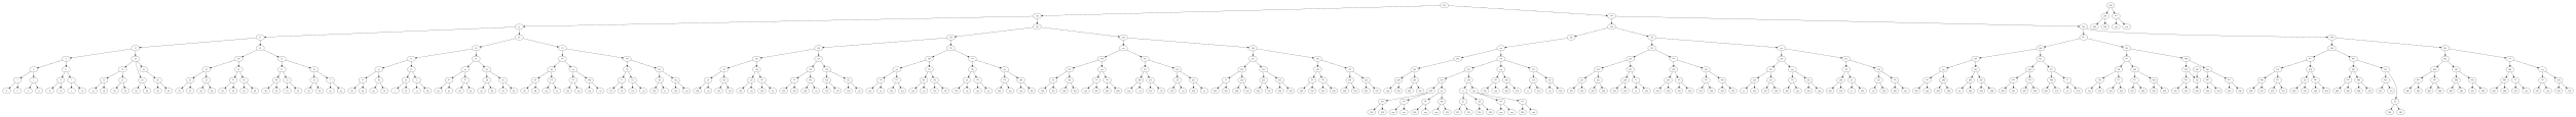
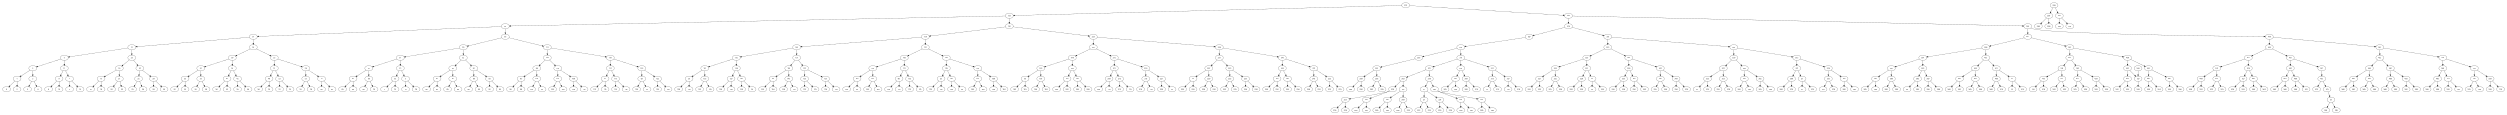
  digraph {
    fontname="Fira Sans"
    node [fontname="Fira Sans"]
    edge [fontname="Fira Sans"]
    255
    127
    383
    63
    191
    319
    447
    31
    95
    159
    223
    15
    47
    79
    111
    7
    23
    39
    55
    3
    11
    19
    27
    1
    5
    9
    13
    0
    2
    4
    6
    8
    10
    12
    14
    17
    21
    25
    29
    16
    18
    20
    22
    24
    26
    28
    30
    35
    43
    51
    59
    33
    37
    41
    45
    32
    34
    36
    38
    40
    42
    44
    46
    49
    53
    57
    61
    48
    50
    52
    54
    56
    58
    60
    62
    71
    87
    103
    119
    67
    75
    83
    91
    65
    69
    73
    77
    64
    66
    68
    70
    72
    74
    76
    78
    81
    85
    89
    93
    80
    82
    84
    86
    88
    90
    92
    94
    99
    107
    115
    123
    97
    101
    105
    109
    96
    98
    100
    102
    104
    106
    108
    110
    113
    117
    121
    125
    112
    114
    116
    118
    120
    122
    124
    126
    143
    175
    207
    239
    135
    151
    167
    183
    131
    139
    147
    155
    129
    133
    137
    141
    128
    130
    132
    134
    136
    138
    140
    142
    145
    149
    153
    157
    144
    146
    148
    150
    152
    154
    156
    158
    163
    171
    179
    187
    161
    165
    169
    173
    160
    162
    164
    166
    168
    170
    172
    174
    177
    181
    185
    189
    176
    178
    180
    182
    184
    186
    188
    190
    199
    215
    231
    247
    195
    203
    211
    219
    193
    197
    201
    205
    192
    194
    196
    198
    200
    202
    204
    206
    209
    213
    217
    221
    208
    210
    212
    214
    216
    218
    220
    222
    227
    235
    243
    251
    225
    229
    233
    237
    224
    226
    228
    230
    232
    234
    236
    238
    241
    245
    249
    253
    240
    242
    244
    246
    248
    250
    252
    254
    287
    351
    415
    479
    303
    335
    367
    271
    263
    279
    295
    311
    259
    267
    275
    283
    257
    261
    265
    269
    256
    258
    260
    262
    264
    266
    268
    270
    273
    277
    281
    285
    272
    274
    276
    278
    280
    282
    284
    286
    291
    307
    315
    289
    293
    299
    297
    301
    288
    290
    292
    294
    296
    298
    300
    302
    305
    309
    313
    317
    304
    306
    308
    310
    312
    314
    316
    318
    327
    343
    359
    375
    323
    331
    339
    347
    321
    325
    329
    333
    320
    322
    324
    326
    328
    330
    332
    334
    337
    341
    345
    349
    336
    338
    340
    342
    344
    346
    348
    350
    355
    363
    371
    379
    353
    357
    361
    365
    352
    354
    356
    358
    360
    362
    364
    366
    369
    373
    377
    381
    368
    370
    372
    374
    376
    378
    380
    382
    399
    431
    463
    495
    391
    407
    423
    439
    387
    395
    403
    411
    385
    389
    393
    397
    384
    386
    388
    390
    392
    394
    396
    398
    401
    405
    409
    413
    400
    402
    404
    406
    408
    410
    412
    414
    419
    427
    435
    443
    417
    421
    425
    429
    416
    418
    420
    422
    424
    426
    428
    430
    433
    437
    441
    445
    432
    434
    438
    436
    440
    442
    444
    446
    455
    471
    487
    503
    451
    459
    467
    475
    449
    453
    457
    461
    448
    450
    452
    454
    456
    458
    460
    462
    465
    469
    473
    477
    464
    466
    468
    470
    472
    474
    476
    478
    483
    491
    499
    507
    481
    485
    489
    493
    480
    482
    484
    486
    488
    490
    492
    494
    497
    501
    505
    509
    496
    498
    500
    502
    504
    506
    508
    510
    255 -> 127
    255 -> 383
    127 -> 63
    127 -> 191
    383 -> 319
    383 -> 447
    63 -> 31
    63 -> 95
    191 -> 159
    191 -> 223
    319 -> 287
    319 -> 351
    447 -> 415
    447 -> 479
    31 -> 15
    31 -> 47
    95 -> 79
    95 -> 111
    159 -> 143
    159 -> 175
    223 -> 207
    223 -> 239
    15 -> 7
    15 -> 23
    47 -> 39
    47 -> 55
    79 -> 71
    79 -> 87
    111 -> 103
    111 -> 119
    7 -> 3
    7 -> 11
    23 -> 19
    23 -> 27
    39 -> 35
    39 -> 43
    55 -> 51
    55 -> 59
    3 -> 1
    3 -> 5
    11 -> 9
    11 -> 13
    19 -> 17
    19 -> 21
-   23 -> 25
+   27 -> 25
    27 -> 29
    1 -> 0
    1 -> 2
    5 -> 4
    5 -> 6
    9 -> 8
    9 -> 10
    13 -> 12
    13 -> 14
    17 -> 16
    17 -> 18
    21 -> 20
    21 -> 22
    25 -> 24
    25 -> 26
    29 -> 28
    29 -> 30
    35 -> 33
    35 -> 37
    43 -> 41
    43 -> 45
    51 -> 49
    51 -> 53
    59 -> 57
    59 -> 61
    33 -> 32
    33 -> 34
    37 -> 36
    37 -> 38
    41 -> 40
    41 -> 42
    45 -> 44
    45 -> 46
    49 -> 48
    49 -> 50
    53 -> 52
    53 -> 54
    57 -> 56
    57 -> 58
    61 -> 60
    61 -> 62
    71 -> 67
    71 -> 75
    87 -> 83
    87 -> 91
    103 -> 99
    103 -> 107
    119 -> 115
    119 -> 123
    67 -> 65
    67 -> 69
    75 -> 73
    75 -> 77
    83 -> 81
    83 -> 85
    91 -> 89
    91 -> 93
    65 -> 64
    65 -> 66
    69 -> 68
    69 -> 70
    73 -> 72
    73 -> 74
    77 -> 76
    77 -> 78
    81 -> 80
    81 -> 82
    85 -> 84
    85 -> 86
    89 -> 88
    89 -> 90
    93 -> 92
    93 -> 94
    99 -> 97
    99 -> 101
    107 -> 105
    107 -> 109
    115 -> 113
    115 -> 117
    123 -> 121
    123 -> 125
    97 -> 96
    97 -> 98
    101 -> 100
    101 -> 102
    105 -> 104
    105 -> 106
    109 -> 108
    109 -> 110
    113 -> 112
    113 -> 114
    117 -> 116
    117 -> 118
    121 -> 120
    121 -> 122
    125 -> 124
    125 -> 126
    143 -> 135
    143 -> 151
    175 -> 167
    175 -> 183
    207 -> 199
    207 -> 215
    239 -> 231
    239 -> 247
    135 -> 131
    135 -> 139
    151 -> 147
    151 -> 155
    167 -> 163
    167 -> 171
    183 -> 179
    183 -> 187
    131 -> 129
    131 -> 133
    139 -> 137
    139 -> 141
    147 -> 145
    147 -> 149
    155 -> 153
    155 -> 157
    129 -> 128
    129 -> 130
    133 -> 132
    133 -> 134
    137 -> 136
    137 -> 138
    141 -> 140
    141 -> 142
    145 -> 144
    145 -> 146
    149 -> 148
    149 -> 150
    153 -> 152
    153 -> 154
    157 -> 156
    157 -> 158
    163 -> 161
    163 -> 165
    171 -> 169
    171 -> 173
    179 -> 177
    179 -> 181
    187 -> 185
    187 -> 189
    161 -> 160
    161 -> 162
    165 -> 164
    165 -> 166
    169 -> 168
    169 -> 170
    173 -> 172
    173 -> 174
    177 -> 176
    177 -> 178
    181 -> 180
    181 -> 182
    185 -> 184
    185 -> 186
    189 -> 188
    189 -> 190
    199 -> 195
    199 -> 203
    215 -> 211
    215 -> 219
    231 -> 227
    231 -> 235
    247 -> 243
    247 -> 251
    195 -> 193
    195 -> 197
    203 -> 201
    203 -> 205
    211 -> 209
    211 -> 213
    219 -> 217
    219 -> 221
    193 -> 192
    193 -> 194
    197 -> 196
    197 -> 198
    201 -> 200
    201 -> 202
    205 -> 204
    205 -> 206
    209 -> 208
    209 -> 210
    213 -> 212
    213 -> 214
    217 -> 216
    217 -> 218
    221 -> 220
    221 -> 222
    227 -> 225
    227 -> 229
    235 -> 233
    235 -> 237
    243 -> 241
    243 -> 245
    251 -> 249
    251 -> 253
    225 -> 224
    225 -> 226
    229 -> 228
    229 -> 230
    233 -> 232
    233 -> 234
    237 -> 236
    237 -> 238
    241 -> 240
    241 -> 242
    245 -> 244
    245 -> 246
    249 -> 248
    249 -> 250
    253 -> 252
    253 -> 254
    287 -> 303
    351 -> 335
    351 -> 367
    415 -> 399
    415 -> 431
    479 -> 463
    479 -> 495
    303 -> 295
    303 -> 311
    335 -> 327
    335 -> 343
    367 -> 359
    367 -> 375
    271 -> 263
    271 -> 279
    263 -> 259
    263 -> 267
    279 -> 275
    279 -> 283
    295 -> 291
    311 -> 271
    311 -> 307
    311 -> 315
    259 -> 257
    259 -> 261
    267 -> 265
    267 -> 269
    275 -> 273
    275 -> 277
    283 -> 281
    283 -> 285
    257 -> 256
    257 -> 258
    261 -> 260
    261 -> 262
    265 -> 264
    265 -> 266
    269 -> 268
    269 -> 270
    273 -> 272
    273 -> 274
    277 -> 276
    277 -> 278
    281 -> 280
    281 -> 282
    285 -> 284
    285 -> 286
    291 -> 289
    291 -> 293
    307 -> 305
    307 -> 309
    315 -> 313
    315 -> 317
    289 -> 288
    289 -> 290
    293 -> 292
    293 -> 294
    299 -> 297
    299 -> 301
    297 -> 296
    297 -> 298
    301 -> 300
    301 -> 302
    305 -> 304
    305 -> 306
    309 -> 308
    309 -> 310
    313 -> 312
    313 -> 314
    317 -> 316
    317 -> 318
    327 -> 323
    327 -> 331
    343 -> 339
    343 -> 347
    359 -> 355
    359 -> 363
    375 -> 371
    375 -> 379
    323 -> 321
    323 -> 325
    331 -> 329
    331 -> 333
    339 -> 337
    339 -> 341
    347 -> 345
    347 -> 349
    321 -> 320
    321 -> 322
    325 -> 324
    325 -> 326
    329 -> 328
    329 -> 330
    333 -> 332
    333 -> 334
    337 -> 336
    337 -> 338
    341 -> 340
    341 -> 342
    345 -> 344
    345 -> 346
    349 -> 348
    349 -> 350
    355 -> 353
    355 -> 357
    363 -> 361
    363 -> 365
    371 -> 369
    371 -> 373
    379 -> 377
    379 -> 381
    353 -> 352
    353 -> 354
    357 -> 356
    357 -> 358
    361 -> 360
    361 -> 362
    365 -> 364
    365 -> 366
    369 -> 368
    369 -> 370
    373 -> 372
    373 -> 374
    377 -> 376
    377 -> 378
    381 -> 380
    381 -> 382
    399 -> 391
    399 -> 407
    431 -> 423
    431 -> 439
    463 -> 455
    463 -> 471
    495 -> 487
    495 -> 503
    391 -> 387
    391 -> 395
    407 -> 403
    407 -> 411
    423 -> 419
    423 -> 427
    439 -> 435
    439 -> 443
    387 -> 385
    387 -> 389
    395 -> 393
    395 -> 397
    403 -> 401
    403 -> 405
    411 -> 409
    411 -> 413
    385 -> 384
    385 -> 386
    389 -> 388
    389 -> 390
    393 -> 392
    393 -> 394
    397 -> 396
    397 -> 398
    401 -> 400
    401 -> 402
    405 -> 404
    405 -> 406
    409 -> 408
    409 -> 410
    413 -> 412
    413 -> 414
    419 -> 417
    419 -> 421
    427 -> 425
    427 -> 429
    435 -> 433
    435 -> 437
    443 -> 441
    443 -> 445
    417 -> 416
    417 -> 418
    421 -> 420
    421 -> 422
    425 -> 424
    425 -> 426
    429 -> 428
    429 -> 430
    433 -> 432
    433 -> 434
    437 -> 438
    441 -> 440
    441 -> 442
    445 -> 444
    445 -> 446
    436 -> 437
    455 -> 451
    455 -> 459
    471 -> 467
    471 -> 475
    487 -> 483
    487 -> 491
    503 -> 499
    503 -> 507
    451 -> 449
    451 -> 453
    459 -> 457
    459 -> 461
    467 -> 465
    467 -> 469
    475 -> 473
-   475 -> 477
+   474 -> 477
    449 -> 448
    449 -> 450
    453 -> 452
    453 -> 454
    457 -> 456
    457 -> 458
    461 -> 460
    461 -> 462
    465 -> 464
    465 -> 466
    469 -> 468
    469 -> 470
    473 -> 472
    473 -> 474
    477 -> 476
    477 -> 478
    483 -> 481
    483 -> 485
    491 -> 489
    491 -> 493
    499 -> 497
    499 -> 501
    507 -> 505
    507 -> 509
    481 -> 480
    481 -> 482
    485 -> 484
    485 -> 486
    489 -> 488
    489 -> 490
    493 -> 492
    493 -> 494
    497 -> 496
    497 -> 498
    501 -> 500
    501 -> 502
    505 -> 504
    505 -> 506
    509 -> 508
    509 -> 510
  }
